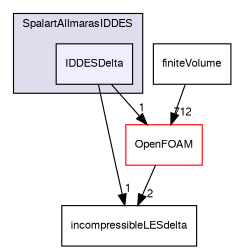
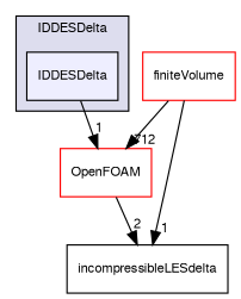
  digraph {
    compound=true
    node [fontname=FreeSans fontsize=10 shape=box]
    edge [headlabel=1 labeldistance=1.5 labelfontname=FreeSans labelfontsize=10]
    n1 [fillcolor="#eeeeff" label=IDDESDelta pencolor=black style=filled]
    n2 [label=incompressibleLESdelta]
    n3 [color=red label=OpenFOAM]
-   n4 [color=black label=finiteVolume]
+   n4 [color=red label=finiteVolume]
    subgraph cluster_1 {
      bgcolor="#ddddee"
      fontname=FreeSans
      fontsize=10
-     label=SpalartAllmarasIDDES
+     label=IDDESDelta
      pencolor=black
      n1
    }
-   n1 -> n2
+   n4 -> n2
    n1 -> n3
    n3 -> n2 [headlabel=2]
    n4 -> n3 [headlabel=712]
  }
